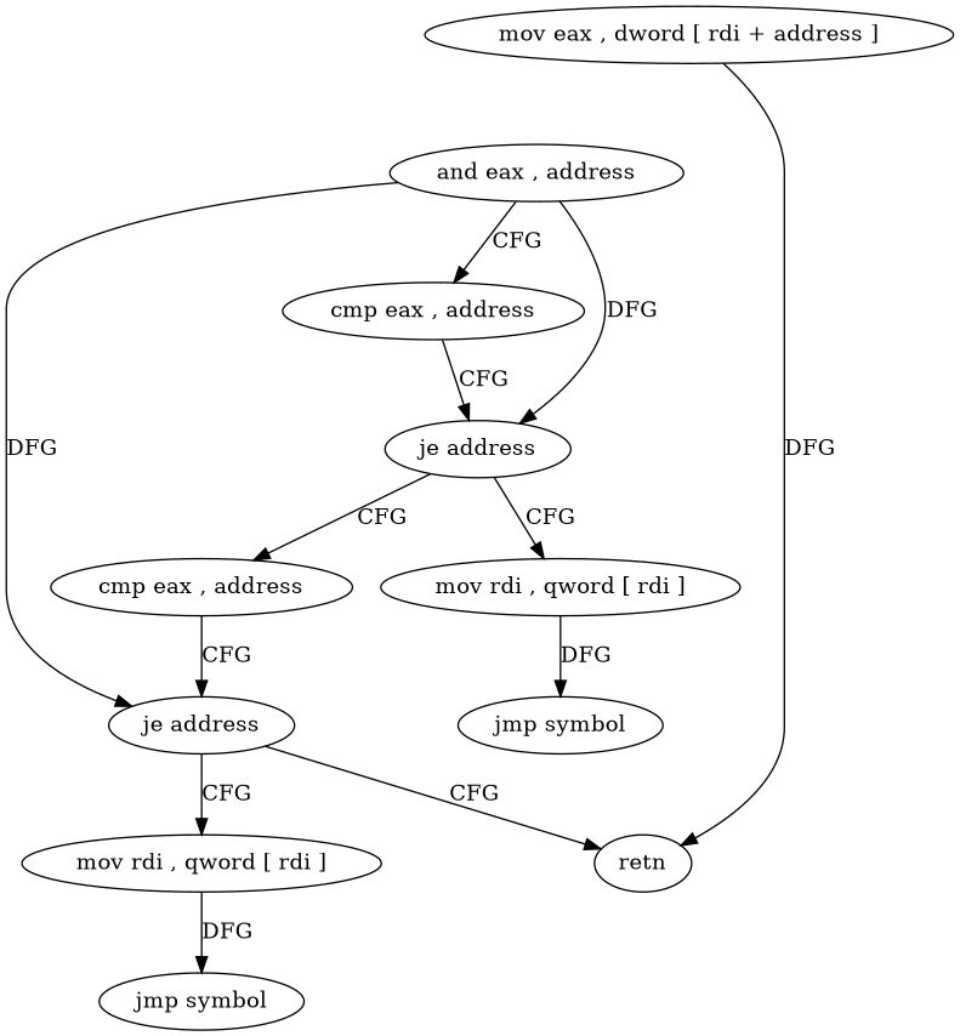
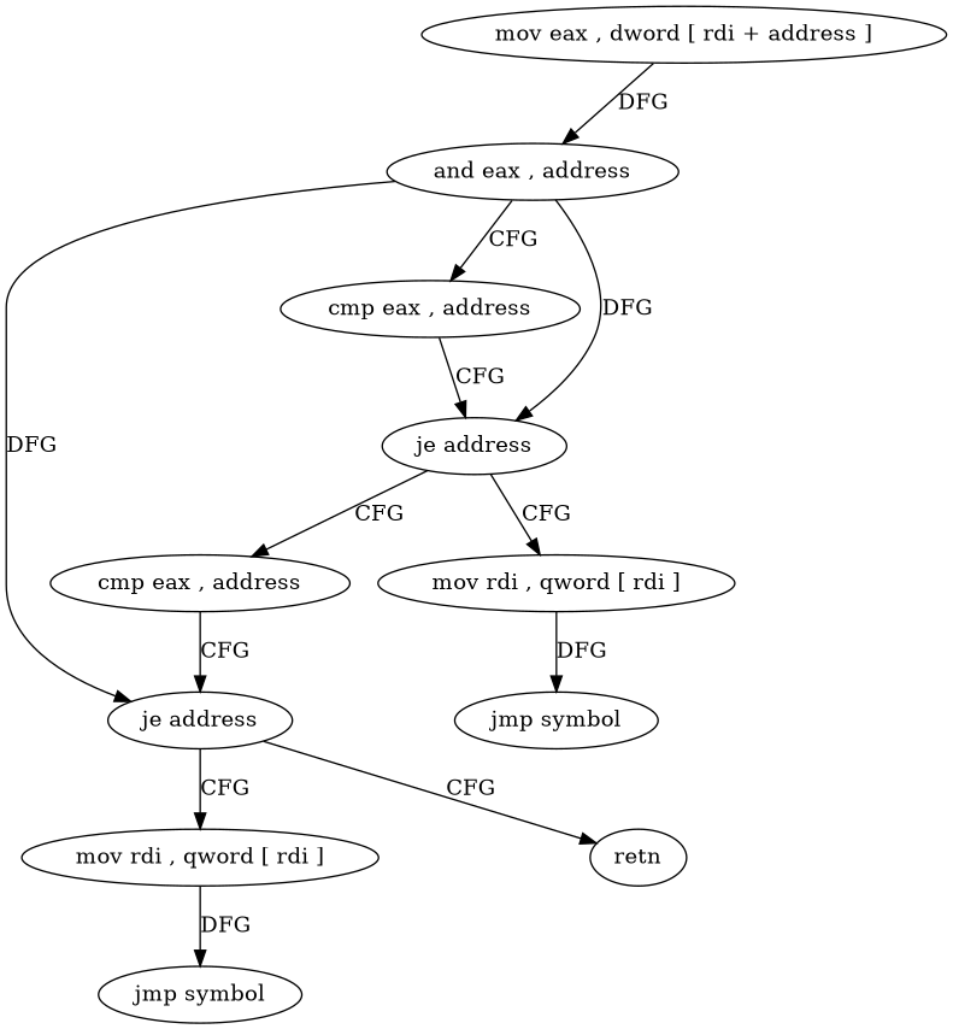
  digraph {
    n1 [label="mov eax , dword [ rdi + address ]"]
    n2 [label="and eax , address"]
    n3 [label="cmp eax , address"]
    n4 [label="je address"]
    n5 [label="je address"]
    n6 [label="mov rdi , qword [ rdi ]"]
    n7 [label="cmp eax , address"]
    n8 [label=retn]
    n9 [label="mov rdi , qword [ rdi ]"]
    n10 [label="jmp symbol"]
    n11 [label="jmp symbol"]
-   n1 -> n8 [label=DFG]
+   n1 -> n2 [label=DFG]
    n2 -> n3 [label=CFG]
    n2 -> n4 [label=DFG]
    n2 -> n5 [label=DFG]
    n3 -> n4 [label=CFG]
    n4 -> n6 [label=CFG]
    n4 -> n7 [label=CFG]
    n5 -> n8 [label=CFG]
    n5 -> n9 [label=CFG]
    n6 -> n10 [label=DFG]
    n7 -> n5 [label=CFG]
    n9 -> n11 [label=DFG]
  }
